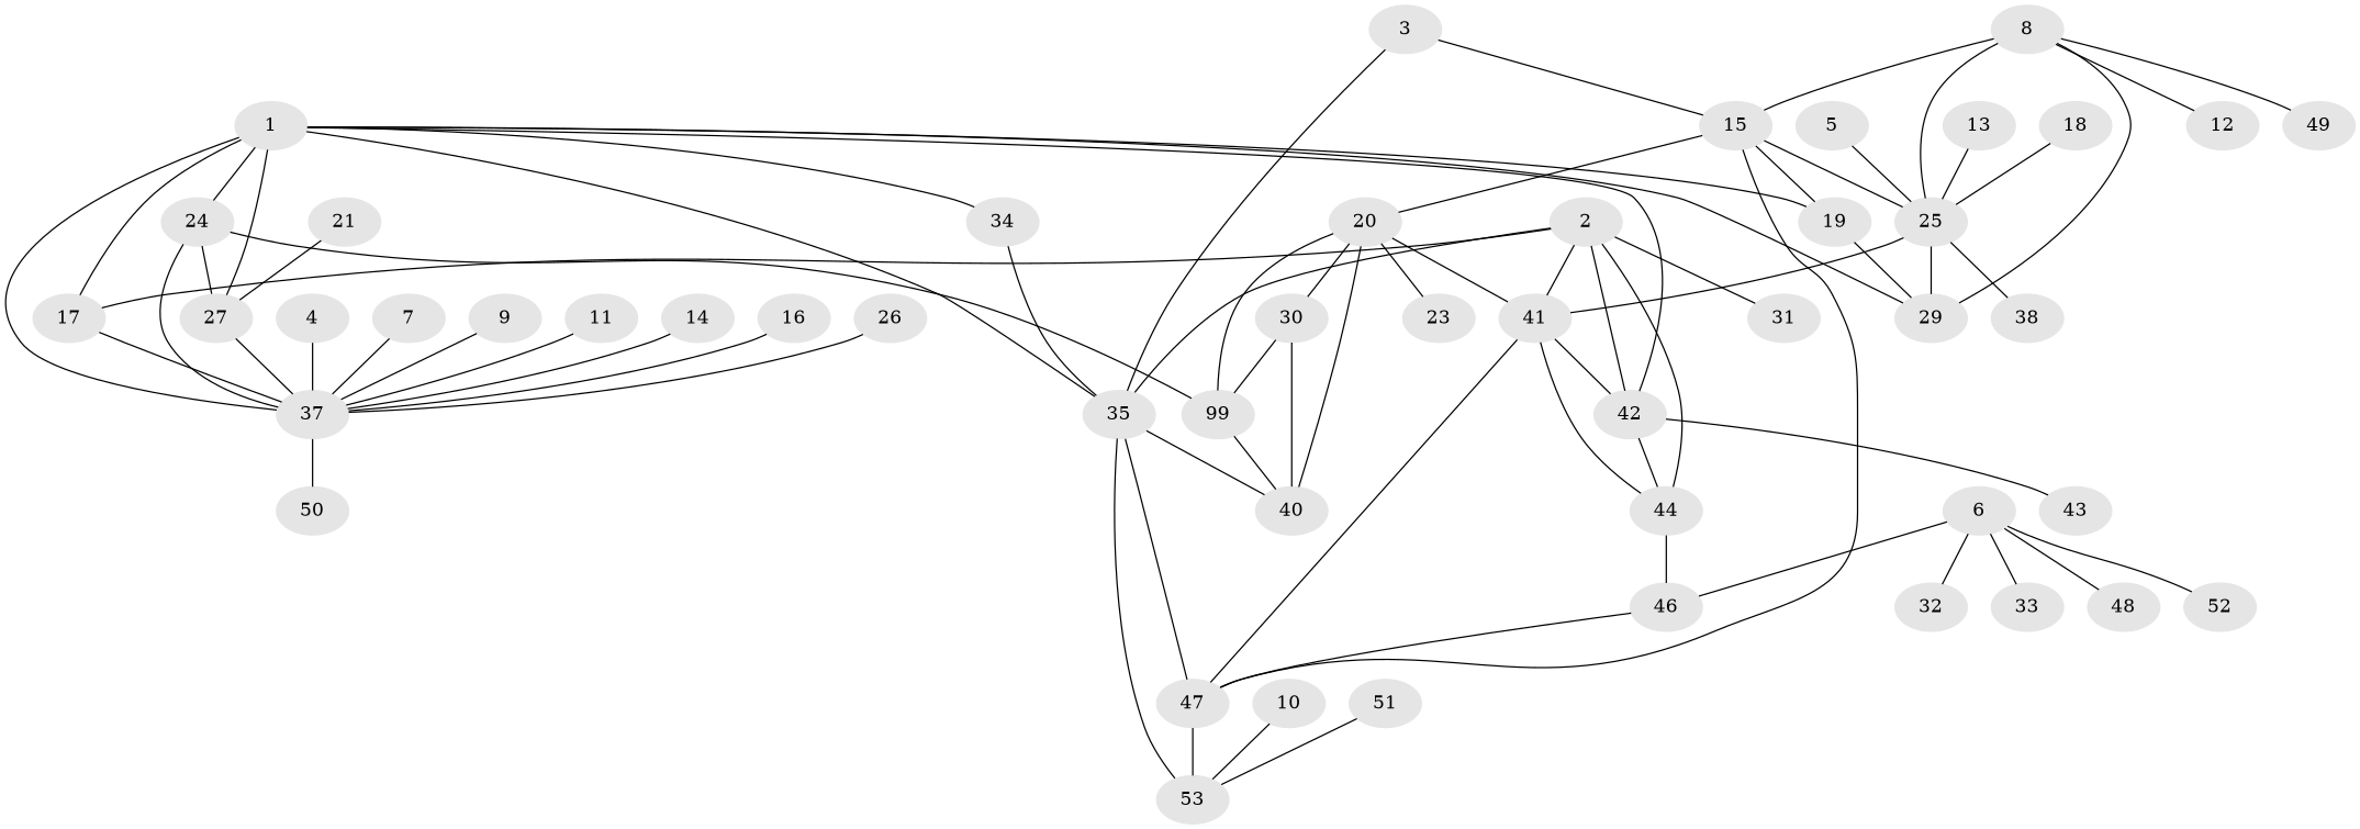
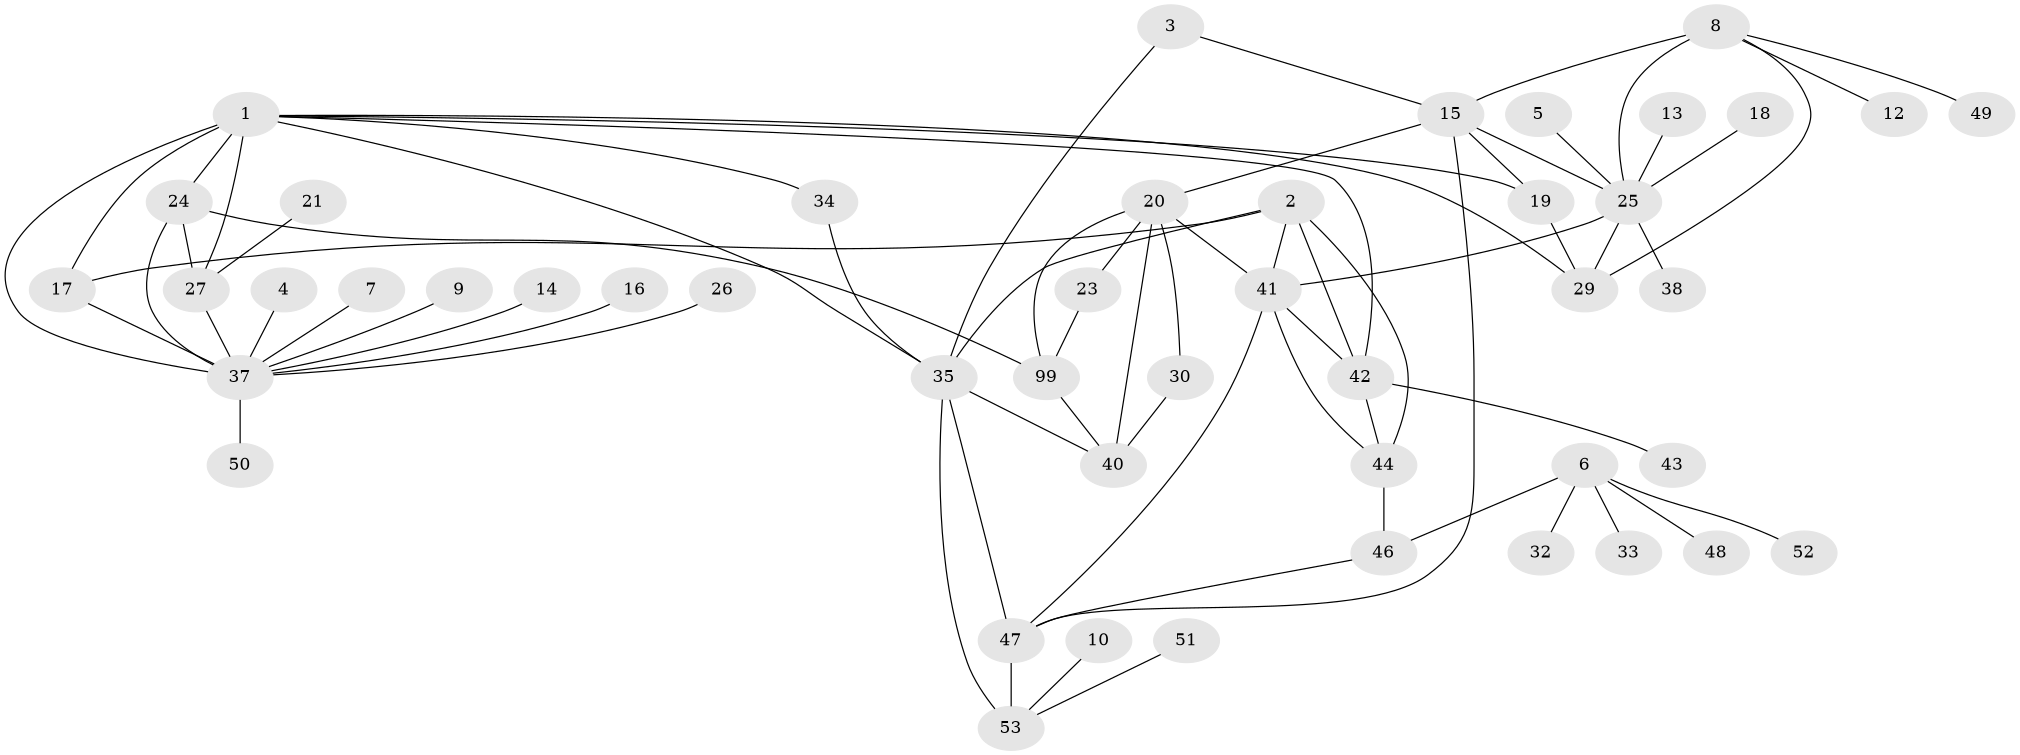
  graph {
    node [color=gray90 style=filled]
    edge [weight=1.0]
    1
    17
    19
    24
    27
    29
    34
    35
    37
    42
    n11 [label=99]
    53
    47
    40
    50
    44
    43
    2
-   31
    41
    46
    3
    15
    25
    20
    4
    5
    38
    6
    32
    33
    48
    52
    7
    8
    12
    49
    9
    10
-   11
    13
    14
    23
    30
    16
    18
    21
    26
    51
    1 -- 17
    1 -- 19
    1 -- 24 [weight=2.0]
    1 -- 27 [weight=2.0]
    1 -- 29
    1 -- 34
    1 -- 35
    1 -- 37 [weight=2.0]
    1 -- 42
    17 -- 37 [weight=2.0]
    19 -- 29
    24 -- 27
    24 -- 37
    24 -- n11
    27 -- 37
    34 -- 35
    35 -- 53 [weight=2.0]
    35 -- 47 [weight=2.0]
    35 -- 40
    37 -- 50
    42 -- 44
    42 -- 43
    n11 -- 40 [weight=2.0]
    47 -- 53
    44 -- 46
    2 -- 17
    2 -- 35
    2 -- 42 [weight=2.0]
    2 -- 44 [weight=2.0]
-   2 -- 31
    2 -- 41 [weight=2.0]
    41 -- 42
    41 -- 47
    41 -- 44
    46 -- 47
    3 -- 35
    3 -- 15
    15 -- 19
    15 -- 47
    15 -- 25 [weight=2.0]
    15 -- 20
    25 -- 29 [weight=2.0]
    25 -- 41
    25 -- 38
    20 -- n11
    20 -- 40 [weight=2.0]
    20 -- 41
    20 -- 23
    20 -- 30
    4 -- 37
    5 -- 25
    6 -- 46
    6 -- 32
    6 -- 33
    6 -- 48
    6 -- 52
    7 -- 37
    8 -- 29
    8 -- 15
    8 -- 25 [weight=2.0]
    8 -- 12
    8 -- 49
    9 -- 37
    10 -- 53
-   11 -- 37
    13 -- 25
    14 -- 37
-   30 -- n11
+   23 -- n11
    30 -- 40 [weight=2.0]
    16 -- 37
    18 -- 25
    21 -- 27
    26 -- 37
    51 -- 53
  }
